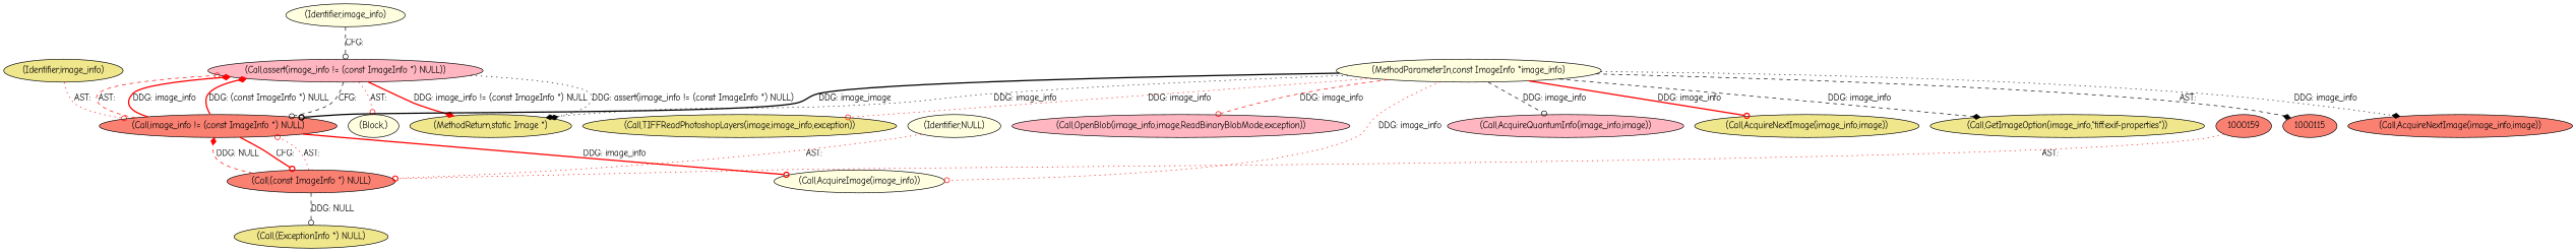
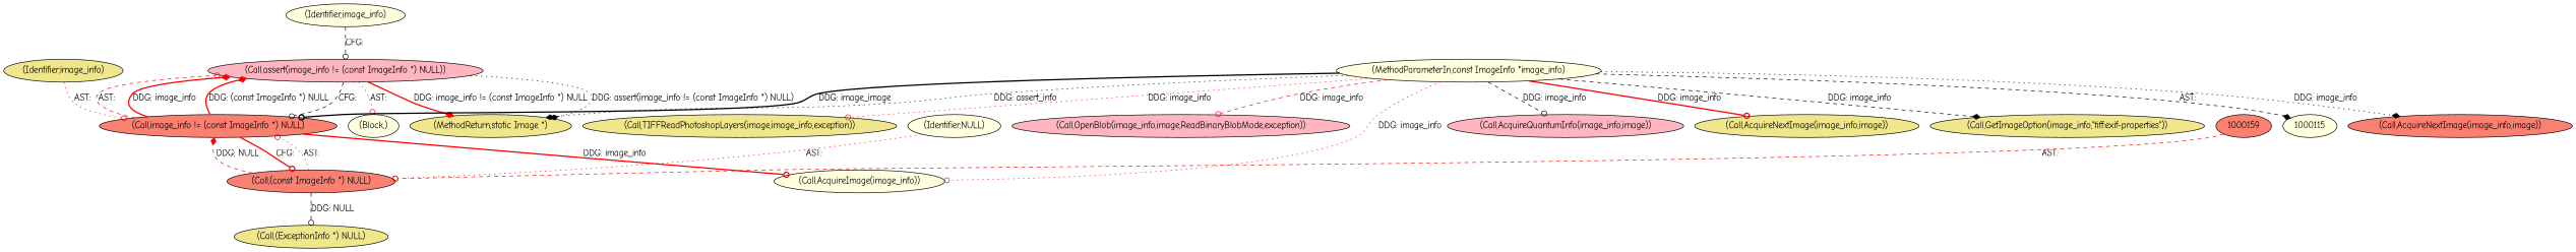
  digraph {
    fontname="Comic Neue"
    node [fillcolor=khaki fontname="Comic Neue" style=filled]
    edge [arrowhead=odot color=red fontname="Comic Neue" style=dotted]
    n1 [fillcolor=lightpink label="(Call,assert(image_info != (const ImageInfo *) NULL))"]
    n2 [fillcolor=salmon label="(Call,image_info != (const ImageInfo *) NULL)"]
    n3 [label="(MethodReturn,static Image *)"]
    n4 [fillcolor=lightyellow label="(Block,)"]
    n5 [fillcolor=salmon label="(Call,(const ImageInfo *) NULL)"]
    n6 [fillcolor=lightyellow label="(Call,AcquireImage(image_info))"]
    n7 [label="(Call,(ExceptionInfo *) NULL)"]
    n8 [fillcolor=lightyellow label="(MethodParameterIn,const ImageInfo *image_info)"]
    n9 [fillcolor=salmon label="(Call,AcquireNextImage(image_info,image))"]
    n10 [label="(Call,TIFFReadPhotoshopLayers(image,image_info,exception))"]
    n11 [fillcolor=lightpink label="(Call,OpenBlob(image_info,image,ReadBinaryBlobMode,exception))"]
    n12 [fillcolor=lightpink label="(Call,AcquireQuantumInfo(image_info,image))"]
    n13 [label="(Call,AcquireNextImage(image_info,image))"]
    n14 [label="(Call,GetImageOption(image_info,\"tiff:exif-properties\"))"]
-   1000115 [fillcolor=salmon]
+   1000115 [fillcolor=lightyellow]
    n16 [fillcolor=lightyellow label="(Identifier,NULL)"]
    n17 [fillcolor=lightyellow label="(Identifier,image_info)"]
    n18 [label="(Identifier,image_info)"]
    1000159 [fillcolor=salmon]
    n1 -> n2 [color=black label="CFG: " style=dashed]
    n1 -> n3 [arrowhead=diamond color=black label="DDG: assert(image_info != (const ImageInfo *) NULL)"]
    n1 -> n3 [arrowhead=diamond label="DDG: image_info != (const ImageInfo *) NULL" style=bold]
    n1 -> n4 [label="AST: "]
    n2 -> n1 [label="AST: " style=dashed]
    n2 -> n1 [arrowhead=diamond label="DDG: image_info" style=bold]
    n2 -> n1 [arrowhead=diamond label="DDG: (const ImageInfo *) NULL" style=bold]
    n2 -> n5 [label="CFG: " style=bold]
    n2 -> n6 [label="DDG: image_info" style=bold]
    n5 -> n2 [label="AST: "]
    n5 -> n2 [arrowhead=diamond label="DDG: NULL" style=dashed]
    n5 -> n7 [color=black label="DDG: NULL" style=dashed]
    n8 -> n2 [color=black label="DDG: image_image" style=bold]
-   n8 -> n3 [arrowhead=diamond color=black label="DDG: image_info"]
+   n8 -> n3 [arrowhead=diamond color=black label="DDG: assert_info"]
    n8 -> n6 [label="DDG: image_info"]
    n8 -> n9 [arrowhead=diamond color=black label="DDG: image_info"]
    n8 -> n10 [label="DDG: image_info"]
    n8 -> n11 [label="DDG: image_info" style=dashed]
    n8 -> n12 [color=black label="DDG: image_info" style=dashed]
    n8 -> n13 [label="DDG: image_info" style=bold]
    n8 -> n14 [arrowhead=diamond color=black label="DDG: image_info" style=dashed]
    n8 -> 1000115 [arrowhead=diamond color=black label="AST: " style=dashed]
    n16 -> n5 [label="AST: "]
    n17 -> n1 [color=black label="CFG: " style=dashed]
    n18 -> n2 [label="AST: "]
-   1000159 -> n5 [label="AST: "]
+   1000159 -> n5 [label="AST: " style=dashed]
  }
